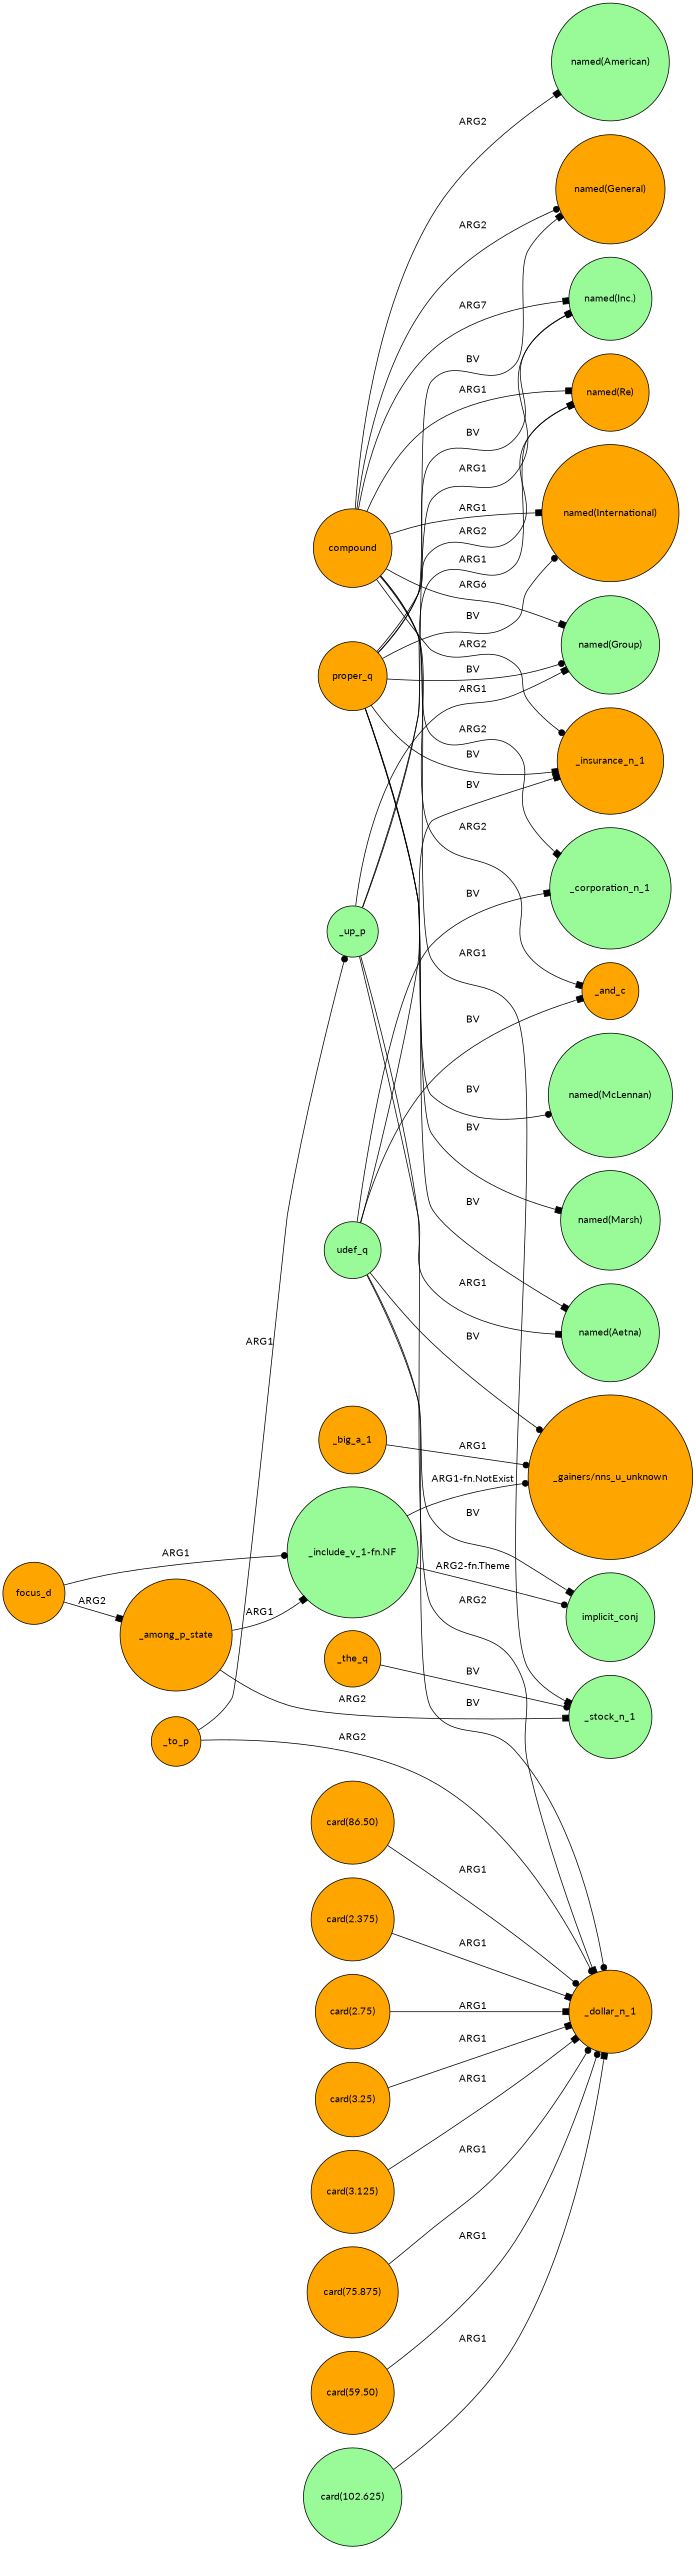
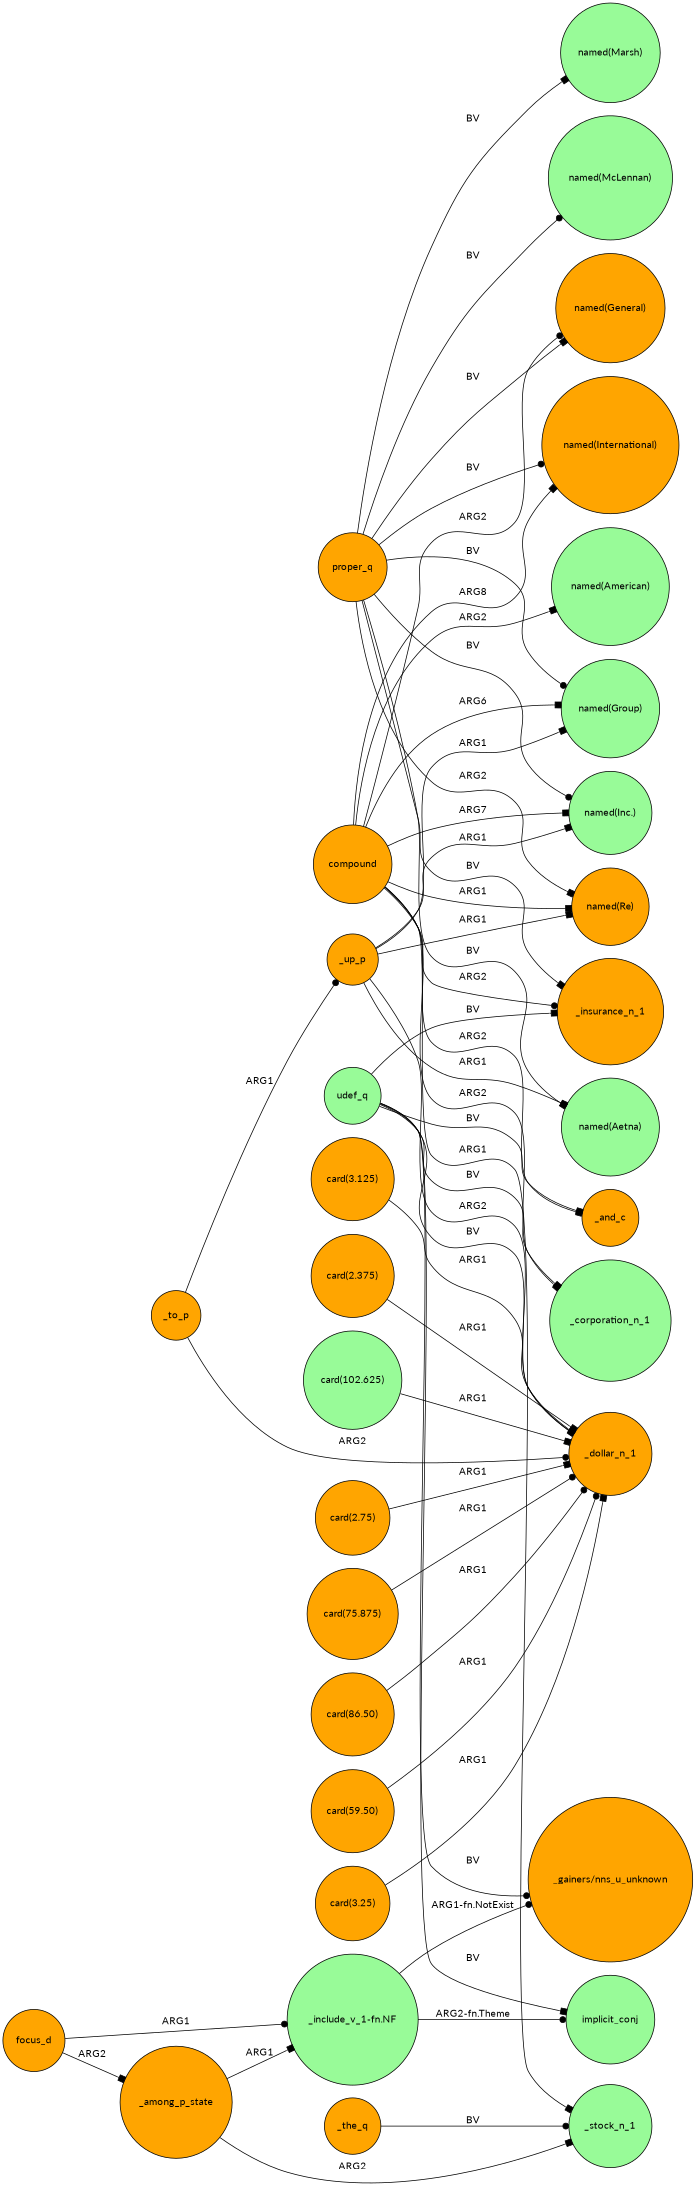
  digraph {
    fontname=Lato
    rankdir=LR
    node [fillcolor=orange fontname=Lato shape=circle style=filled]
    edge [arrowhead=box fontname=Lato]
    compound
    "named(International)"
    "named(Inc.)" [fillcolor=palegreen]
    "named(Re)"
    _insurance_n_1
    _stock_n_1 [fillcolor=palegreen]
    "named(American)" [fillcolor=palegreen]
    "named(General)"
    _corporation_n_1 [fillcolor=palegreen]
    "named(Group)" [fillcolor=palegreen]
    _and_c
    proper_q
    "named(McLennan)" [fillcolor=palegreen]
    "named(Aetna)" [fillcolor=palegreen]
    "named(Marsh)" [fillcolor=palegreen]
    "card(75.875)"
    _dollar_n_1
    _to_p
-   _up_p [fillcolor=palegreen]
+   _up_p
    _among_p_state
    "_include_v_1-fn.NF" [fillcolor=palegreen]
    implicit_conj [fillcolor=palegreen]
    "_gainers/nns_u_unknown"
    "card(2.375)"
    _the_q
    udef_q [fillcolor=palegreen]
    "card(102.625)" [fillcolor=palegreen]
    "card(86.50)"
    focus_d
    "card(2.75)"
-   _big_a_1
    "card(3.25)"
    "card(3.125)"
    "card(59.50)"
-   compound -> "named(International)" [label=ARG1]
+   compound -> "named(International)" [label=ARG8]
    compound -> "named(Inc.)" [label=ARG7]
    compound -> "named(Re)" [label=ARG1]
    compound -> _insurance_n_1 [arrowhead=dot label=ARG2]
    compound -> _stock_n_1 [label=ARG1]
    compound -> "named(American)" [label=ARG2]
    compound -> "named(General)" [arrowhead=dot label=ARG2]
    compound -> _corporation_n_1 [label=ARG2]
    compound -> "named(Group)" [label=ARG6]
    compound -> _and_c [label=ARG2]
    proper_q -> "named(International)" [arrowhead=dot label=BV]
    proper_q -> "named(Inc.)" [arrowhead=dot label=BV]
    proper_q -> "named(Re)" [label=ARG2]
    proper_q -> _insurance_n_1 [label=BV]
    proper_q -> "named(General)" [label=BV]
    proper_q -> "named(Group)" [arrowhead=dot label=BV]
    proper_q -> "named(McLennan)" [arrowhead=dot label=BV]
    proper_q -> "named(Aetna)" [label=BV]
    proper_q -> "named(Marsh)" [label=BV]
    "card(75.875)" -> _dollar_n_1 [arrowhead=dot label=ARG1]
    _to_p -> _dollar_n_1 [arrowhead=dot label=ARG2]
    _to_p -> _up_p [arrowhead=dot label=ARG1]
    _up_p -> "named(Inc.)" [label=ARG1]
    _up_p -> "named(Re)" [label=ARG1]
    _up_p -> "named(Group)" [label=ARG1]
    _up_p -> "named(Aetna)" [label=ARG1]
    _up_p -> _dollar_n_1 [label=ARG2]
    _among_p_state -> _stock_n_1 [label=ARG2]
    _among_p_state -> "_include_v_1-fn.NF" [label=ARG1]
    "_include_v_1-fn.NF" -> implicit_conj [arrowhead=dot label="ARG2-fn.Theme"]
    "_include_v_1-fn.NF" -> "_gainers/nns_u_unknown" [arrowhead=dot label="ARG1-fn.NotExist"]
    "card(2.375)" -> _dollar_n_1 [label=ARG1]
    _the_q -> _stock_n_1 [arrowhead=dot label=BV]
    udef_q -> _insurance_n_1 [label=BV]
    udef_q -> _corporation_n_1 [label=BV]
    udef_q -> _and_c [label=BV]
    udef_q -> _dollar_n_1 [arrowhead=dot label=BV]
    udef_q -> implicit_conj [label=BV]
    udef_q -> "_gainers/nns_u_unknown" [arrowhead=dot label=BV]
    "card(102.625)" -> _dollar_n_1 [label=ARG1]
    "card(86.50)" -> _dollar_n_1 [arrowhead=dot label=ARG1]
    focus_d -> _among_p_state [label=ARG2]
    focus_d -> "_include_v_1-fn.NF" [arrowhead=dot label=ARG1]
    "card(2.75)" -> _dollar_n_1 [label=ARG1]
-   _big_a_1 -> "_gainers/nns_u_unknown" [arrowhead=dot label=ARG1]
    "card(3.25)" -> _dollar_n_1 [label=ARG1]
    "card(3.125)" -> _dollar_n_1 [label=ARG1]
    "card(59.50)" -> _dollar_n_1 [arrowhead=dot label=ARG1]
  }
